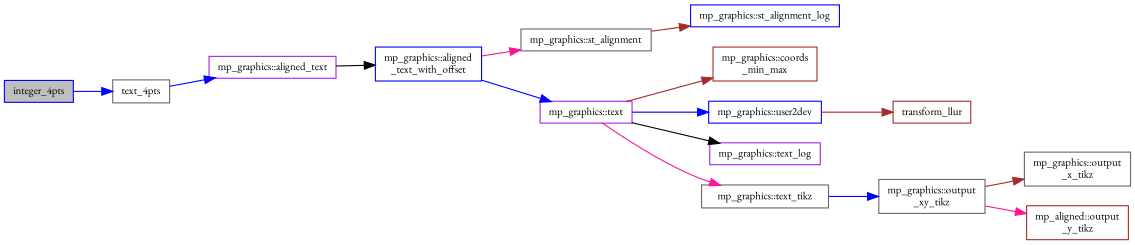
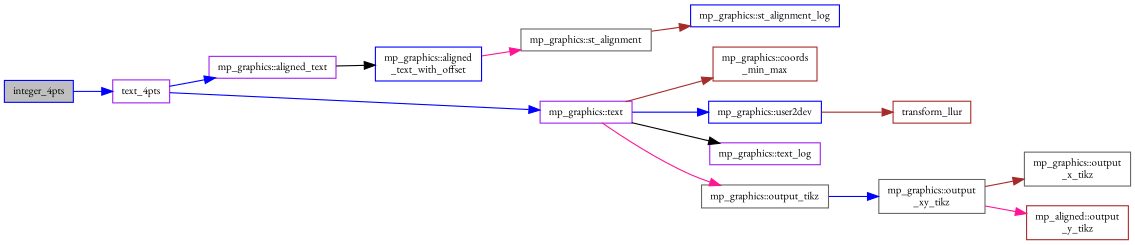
  digraph {
    fontname="EB Garamond"
    rankdir=LR
    node [color=gray40 fillcolor=white fontname="EB Garamond" fontsize=10 shape=record style=filled]
    edge [color=blue fontname="EB Garamond" fontsize=10 labelfontname=Helvetica labelfontsize=10 style=solid]
    n1 [color=blue fillcolor=grey75 fontcolor=black height=0.2 label=integer_4pts width=0.4]
-   n2 [height=0.2 label=text_4pts width=0.4]
+   n2 [color=purple height=0.2 label=text_4pts width=0.4]
    n3 [color=purple height=0.2 label="mp_graphics::aligned_text" width=0.4]
    n4 [color=blue height=0.2 label="mp_graphics::aligned\l_text_with_offset" width=0.4]
    n5 [height=0.2 label="mp_graphics::st_alignment" width=0.4]
    n6 [color=purple height=0.2 label="mp_graphics::text" width=0.4]
    n7 [color=blue height=0.2 label="mp_graphics::st_alignment_log" width=0.4]
    n8 [color=brown height=0.2 label="mp_graphics::coords\l_min_max" width=0.4]
    n9 [color=blue height=0.2 label="mp_graphics::user2dev" width=0.4]
    n10 [color=purple height=0.2 label="mp_graphics::text_log" width=0.4]
-   n11 [height=0.2 label="mp_graphics::text_tikz" width=0.4]
+   n11 [height=0.2 label="mp_graphics::output_tikz" width=0.4]
    n12 [color=brown height=0.2 label=transform_llur width=0.4]
    n13 [height=0.2 label="mp_graphics::output\l_xy_tikz" width=0.4]
    n14 [height=0.2 label="mp_graphics::output\l_x_tikz" width=0.4]
    n15 [color=brown height=0.2 label="mp_aligned::output\l_y_tikz" width=0.4]
    n1 -> n2
    n2 -> n3
    n3 -> n4 [color=black]
    n4 -> n5 [color=deeppink]
-   n4 -> n6
+   n2 -> n6
    n5 -> n7 [color=brown]
    n6 -> n8 [color=brown]
    n6 -> n9
    n6 -> n10 [color=black]
    n6 -> n11 [color=deeppink]
    n9 -> n12 [color=brown]
    n11 -> n13
    n13 -> n14 [color=brown]
    n13 -> n15 [color=deeppink]
  }
